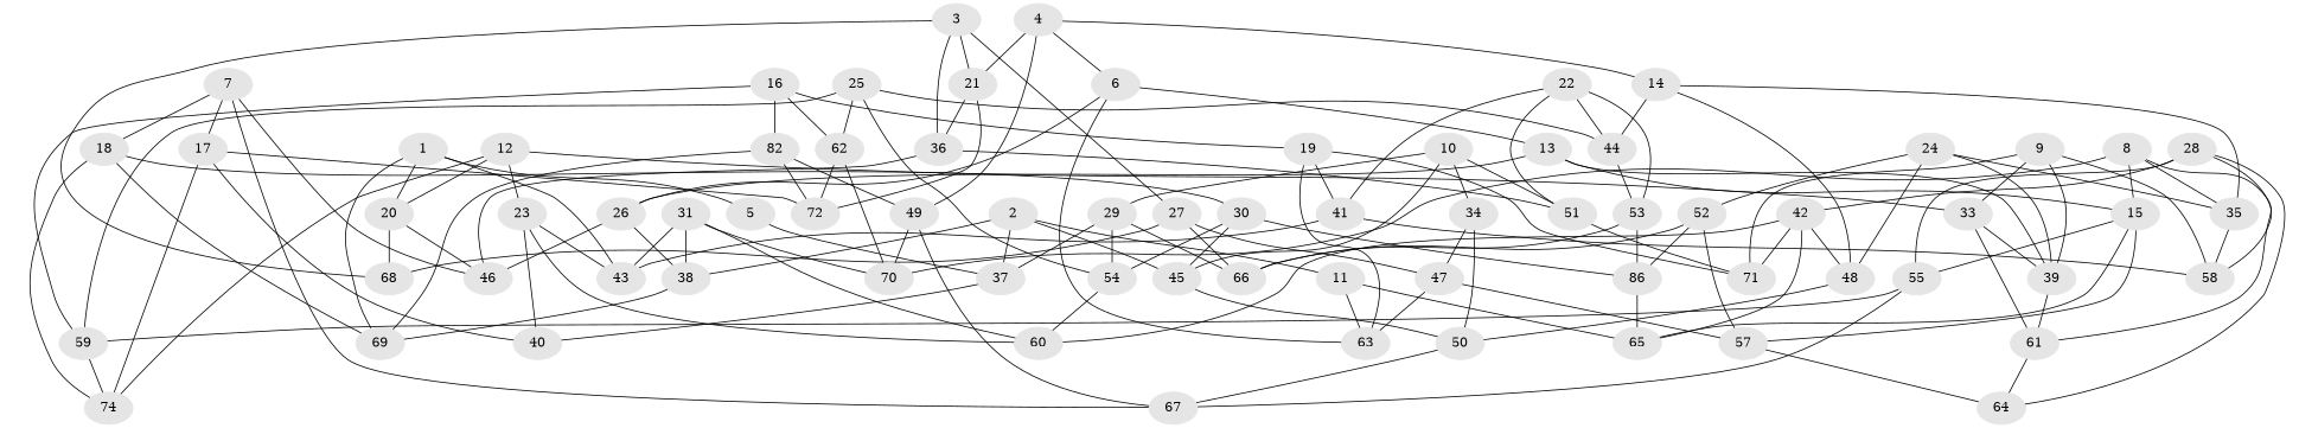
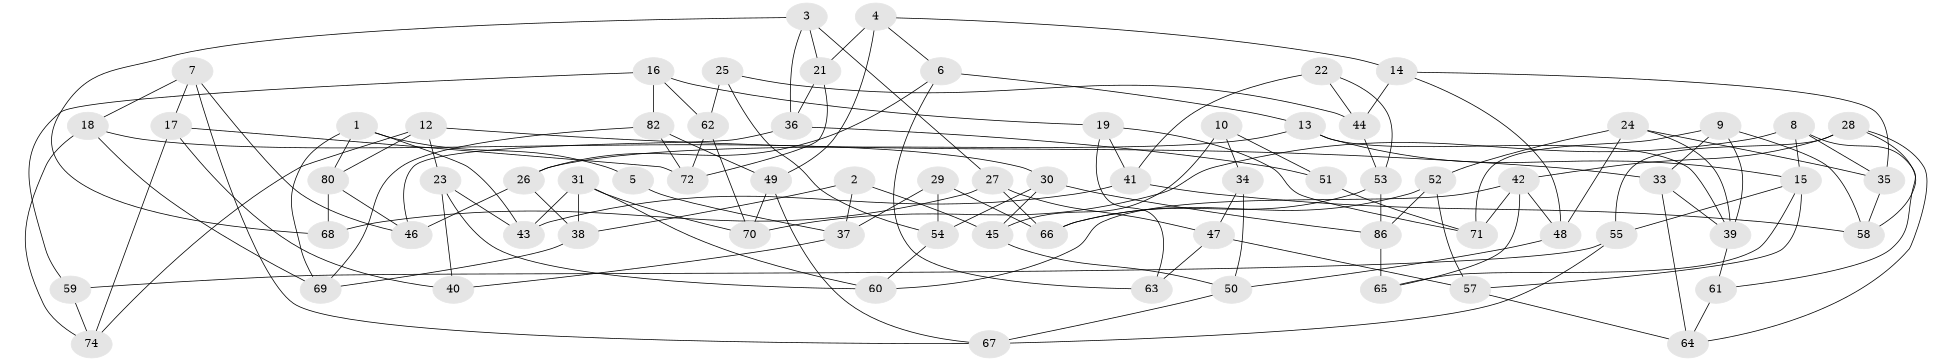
  graph {
    node [color=gray90 style=filled]
    1
    5
-   20
+   20 [label=80]
    43
    69
    37
    68
    46
    2
-   11
    38
    45
    63
    65
    40
    50
    3
    21
    27
    36
    72
    47
    66
    51
    4
    6
    14
    49
    13
    26
    35
    48
    44
    67
    70
    15
    39
    7
    17
    18
    n41 [label=74]
    30
    8
    61
    55
    57
    58
    64
    9
    33
    71
    10
    29
    34
    54
    12
    23
    60
    53
    59
    16
    19
    n63 [label=82]
    62
    41
    n66 [label=86]
    22
    24
    52
    25
    28
    42
    31
    1 -- 5
    1 -- 20
    1 -- 43
    1 -- 69
    5 -- 37
    20 -- 68
    20 -- 46
    37 -- 40
    2 -- 37
-   2 -- 11
    2 -- 38
    2 -- 45
-   11 -- 63
-   11 -- 65
    38 -- 69
    45 -- 50
    50 -- 67
    3 -- 68
    3 -- 21
    3 -- 27
    3 -- 36
    21 -- 36
    21 -- 72
    27 -- 68
    27 -- 47
    27 -- 66
    36 -- 46
    36 -- 51
    47 -- 63
    47 -- 57
    51 -- 71
    4 -- 21
    4 -- 6
    4 -- 14
    4 -- 49
    6 -- 63
    6 -- 13
    6 -- 26
    14 -- 35
    14 -- 48
    14 -- 44
    49 -- 67
    49 -- 70
    13 -- 26
    13 -- 15
    13 -- 39
    26 -- 46
    26 -- 38
    35 -- 58
    48 -- 50
    44 -- 53
    15 -- 65
    15 -- 55
    15 -- 57
    39 -- 61
    7 -- 46
    7 -- 67
    7 -- 17
    7 -- 18
    17 -- 40
    17 -- 72
    17 -- n41
    18 -- 69
    18 -- n41
    18 -- 30
    30 -- 45
    30 -- 54
    30 -- n66
    8 -- 35
    8 -- 70
    8 -- 15
    8 -- 61
    61 -- 64
    55 -- 67
    55 -- 59
    57 -- 64
    9 -- 39
    9 -- 58
    9 -- 33
    9 -- 71
    33 -- 39
-   33 -- 61
+   33 -- 64
    10 -- 45
    10 -- 51
-   10 -- 29
    10 -- 34
    29 -- 37
    29 -- 66
    29 -- 54
    34 -- 50
    34 -- 47
    54 -- 60
    12 -- 20
    12 -- n41
    12 -- 33
    12 -- 23
    23 -- 43
    23 -- 40
    23 -- 60
    53 -- 66
    53 -- n66
    59 -- n41
    16 -- 59
    16 -- 19
    16 -- n63
    16 -- 62
    19 -- 63
    19 -- 71
    19 -- 41
    n63 -- 69
    n63 -- 72
    n63 -- 49
    62 -- 72
    62 -- 70
    41 -- 43
    41 -- 58
    n66 -- 65
-   22 -- 51
    22 -- 44
    22 -- 53
    22 -- 41
    24 -- 35
    24 -- 48
    24 -- 39
    24 -- 52
    52 -- 66
    52 -- 57
    52 -- n66
    25 -- 44
    25 -- 54
-   25 -- 59
    25 -- 62
    28 -- 55
    28 -- 58
    28 -- 64
    28 -- 42
    42 -- 65
    42 -- 48
    42 -- 71
    42 -- 60
    31 -- 43
    31 -- 38
    31 -- 70
    31 -- 60
  }
